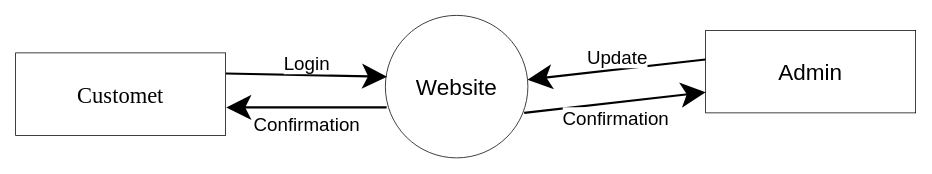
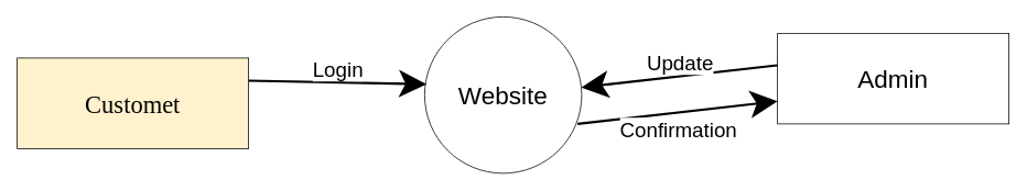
  <mxCell id="0" />
  <mxCell id="1" parent="0" />
  <mxCell id="2" value="&lt;font style=&quot;font-size: 30px&quot;&gt;Website&lt;/font&gt;" style="ellipse;whiteSpace=wrap;html=1;aspect=fixed;" parent="1" vertex="1"><mxGeometry x="513" y="20" width="190" height="190" as="geometry" /></mxCell>
  <mxCell id="3" value="&lt;font style=&quot;font-size: 30px&quot;&gt;Admin&lt;/font&gt;" style="rounded=0;whiteSpace=wrap;html=1;" parent="1" vertex="1"><mxGeometry x="940" y="40" width="280" height="110" as="geometry" /></mxCell>
  <mxCell id="4" value="" style="endArrow=classic;html=1;entryX=0.024;entryY=0.571;entryDx=0;entryDy=0;entryPerimeter=0;endSize=24;startSize=20;exitX=1;exitY=0.25;exitDx=0;exitDy=0;strokeWidth=3;" parent="1" source="12" edge="1"><mxGeometry relative="1" as="geometry"><mxPoint x="318" y="100" as="sourcePoint" /><mxPoint x="515.24" y="101.82" as="targetPoint" /></mxGeometry></mxCell>
  <mxCell id="5" value="&lt;font style=&quot;font-size: 25px;&quot;&gt;Login&lt;/font&gt;" style="edgeLabel;resizable=0;html=1;align=center;verticalAlign=bottom;fontStyle=0;fontSize=25;" parent="4" connectable="0" vertex="1"><mxGeometry relative="1" as="geometry" /></mxCell>
  <mxCell id="6" value="" style="endArrow=classic;html=1;entryX=0;entryY=0.75;entryDx=0;entryDy=0;endSize=24;startSize=20;rounded=1;exitX=0.974;exitY=0.684;exitDx=0;exitDy=0;exitPerimeter=0;strokeWidth=3;" parent="1" source="2" target="3" edge="1"><mxGeometry relative="1" as="geometry"><mxPoint x="723" y="150.09" as="sourcePoint" /><mxPoint x="923.04" y="150" as="targetPoint" /></mxGeometry></mxCell>
  <mxCell id="7" value="&lt;span style=&quot;font-size: 25px&quot;&gt;Confirmation&lt;/span&gt;" style="edgeLabel;resizable=0;html=1;align=center;verticalAlign=top;fontStyle=0;fontSize=20;" parent="6" connectable="0" vertex="1"><mxGeometry relative="1" as="geometry" /></mxCell>
- <mxCell id="8" value="" style="endArrow=classic;html=1;entryX=1.003;entryY=0.661;entryDx=0;entryDy=0;entryPerimeter=0;endSize=24;startSize=20;exitX=0.009;exitY=0.646;exitDx=0;exitDy=0;exitPerimeter=0;strokeWidth=3;" parent="1" source="2" target="12" edge="1"><mxGeometry relative="1" as="geometry"><mxPoint x="480.76" y="150.18" as="sourcePoint" /><mxPoint x="318" y="150" as="targetPoint" /></mxGeometry></mxCell>
- <mxCell id="9" value="&lt;font style=&quot;font-size: 25px;&quot;&gt;Confirmation&lt;/font&gt;" style="edgeLabel;resizable=0;html=1;align=center;verticalAlign=top;fontStyle=0;fontSize=25;" parent="8" connectable="0" vertex="1"><mxGeometry relative="1" as="geometry" /></mxCell>
  <mxCell id="10" value="" style="endArrow=classic;html=1;endSize=24;startSize=20;entryX=0.997;entryY=0.451;entryDx=0;entryDy=0;entryPerimeter=0;exitX=-0.001;exitY=0.353;exitDx=0;exitDy=0;exitPerimeter=0;strokeWidth=3;" parent="1" source="3" target="2" edge="1"><mxGeometry relative="1" as="geometry"><mxPoint x="923.04" y="110" as="sourcePoint" /><mxPoint x="723" y="110.01" as="targetPoint" /></mxGeometry></mxCell>
  <mxCell id="11" value="&lt;font style=&quot;font-size: 25px&quot;&gt;Update&lt;/font&gt;" style="edgeLabel;resizable=0;html=1;align=center;verticalAlign=bottom;fontStyle=0;fontSize=20;" parent="10" connectable="0" vertex="1"><mxGeometry relative="1" as="geometry" /></mxCell>
- <mxCell id="12" value="&lt;font style=&quot;font-size: 30px&quot;&gt;Customet&lt;/font&gt;" style="rounded=0;whiteSpace=wrap;verticalAlign=middle;html=1;fontFamily=Times New Roman;fontSize=37;" parent="1" vertex="1"><mxGeometry x="20" y="70" width="280" height="110" as="geometry" /></mxCell>
+ <mxCell id="12" value="&lt;font style=&quot;font-size: 30px&quot;&gt;Customet&lt;/font&gt;" style="rounded=0;whiteSpace=wrap;verticalAlign=middle;html=1;fontFamily=Times New Roman;fontSize=37;fillColor=#fff2cc;" parent="1" vertex="1"><mxGeometry x="20" y="70" width="280" height="110" as="geometry" /></mxCell>
